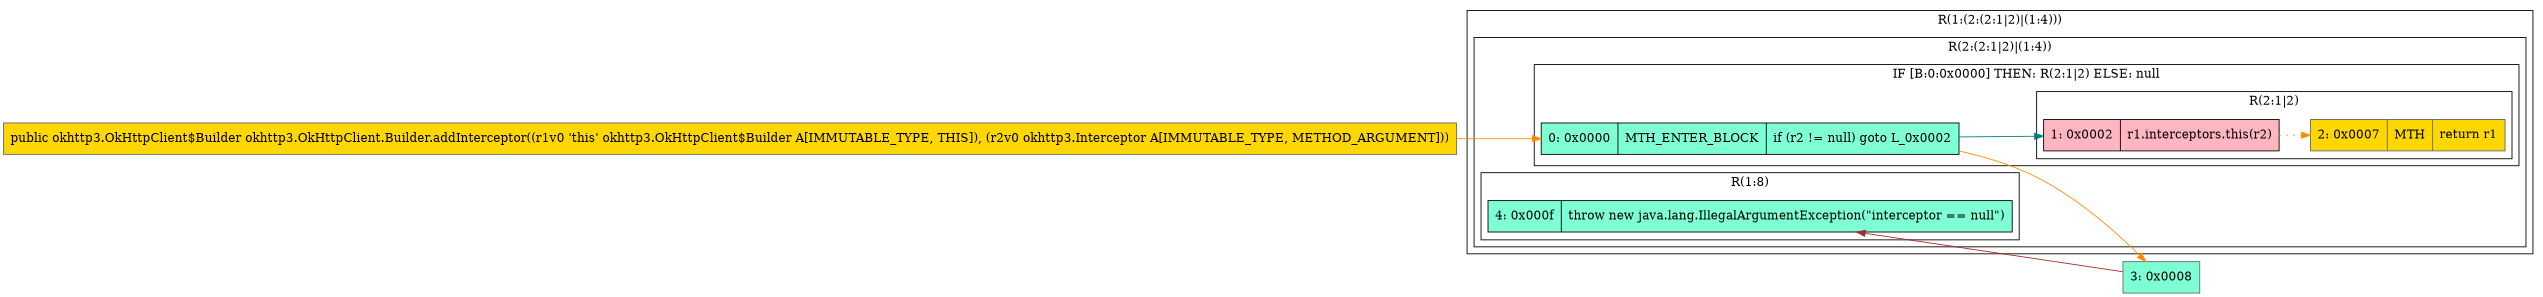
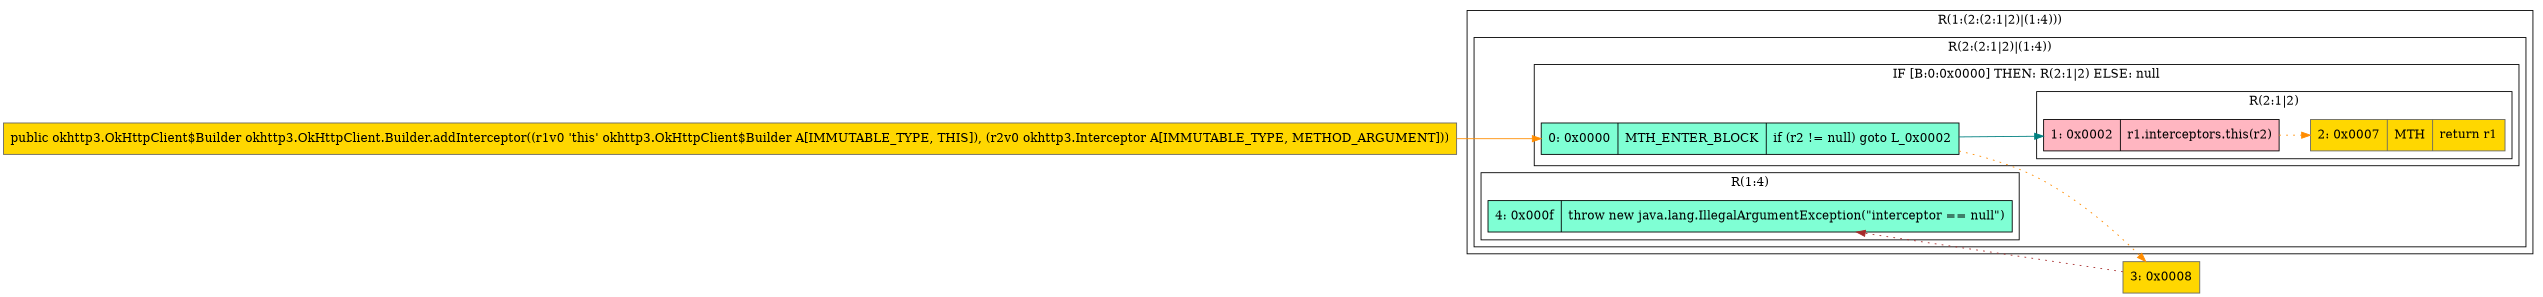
  digraph {
    rankdir=LR
    node [color=black fillcolor=gold shape=record style=filled]
    edge [color=darkorange style=solid]
    n1 [fillcolor=lightpink label="{1\:\ 0x0002|r1.interceptors.this(r2)\l}"]
    n2 [color=gray40 label="{2\:\ 0x0007|MTH\l|return r1\l}"]
    n3 [fillcolor=aquamarine label="{0\:\ 0x0000|MTH_ENTER_BLOCK\l|if (r2 != null) goto L_0x0002\l}"]
    n4 [fillcolor=aquamarine label="{4\:\ 0x000f|throw new java.lang.IllegalArgumentException(\"interceptor == null\")\l}"]
-   n5 [color=gray40 fillcolor=aquamarine label="{3\:\ 0x0008}"]
+   n5 [color=gray40 label="{3\:\ 0x0008}"]
    n6 [color=gray40 label="{public okhttp3.OkHttpClient$Builder okhttp3.OkHttpClient.Builder.addInterceptor((r1v0 'this' okhttp3.OkHttpClient$Builder A[IMMUTABLE_TYPE, THIS]), (r2v0 okhttp3.Interceptor A[IMMUTABLE_TYPE, METHOD_ARGUMENT])) }"]
    subgraph cluster_1 {
      label="R(1:(2:(2:1|2)|(1:4)))"
      subgraph cluster_2 {
        label="R(2:(2:1|2)|(1:4))"
        subgraph cluster_3 {
          label="IF [B:0:0x0000] THEN: R(2:1|2) ELSE: null"
          n3
          subgraph cluster_4 {
            label="R(2:1|2)"
            n1
            n2
          }
        }
        subgraph cluster_5 {
-         label="R(1:8)"
+         label="R(1:4)"
          n4
        }
      }
    }
    n1 -> n2 [style=dotted]
    n3 -> n1 [color=teal]
-   n3 -> n5
-   n5 -> n4 [color=brown]
+   n3 -> n5 [style=dotted]
+   n5 -> n4 [color=brown style=dotted]
    n6 -> n3
  }
